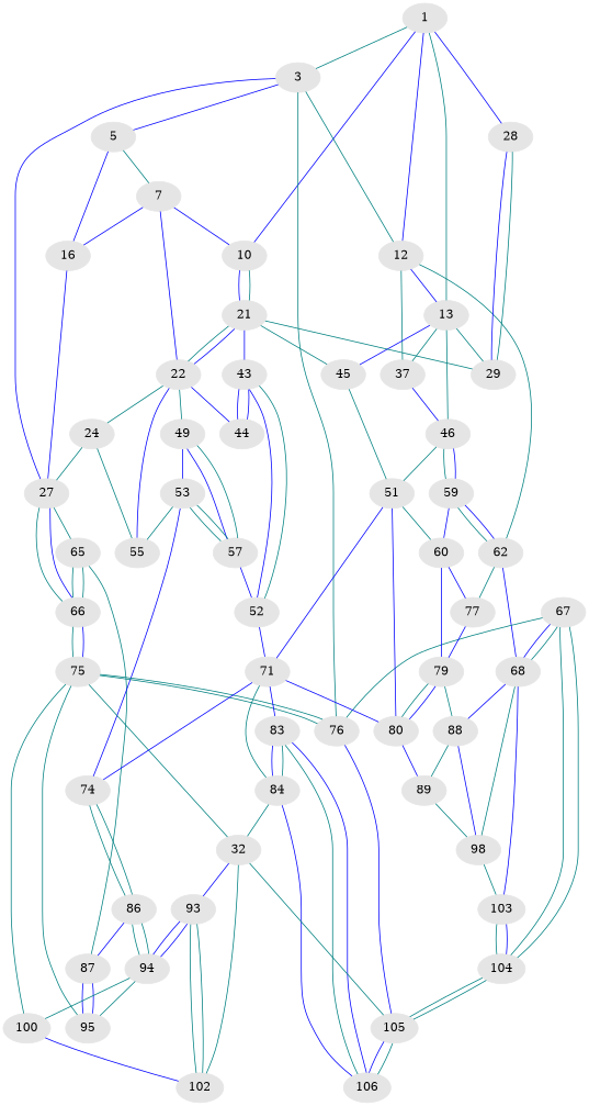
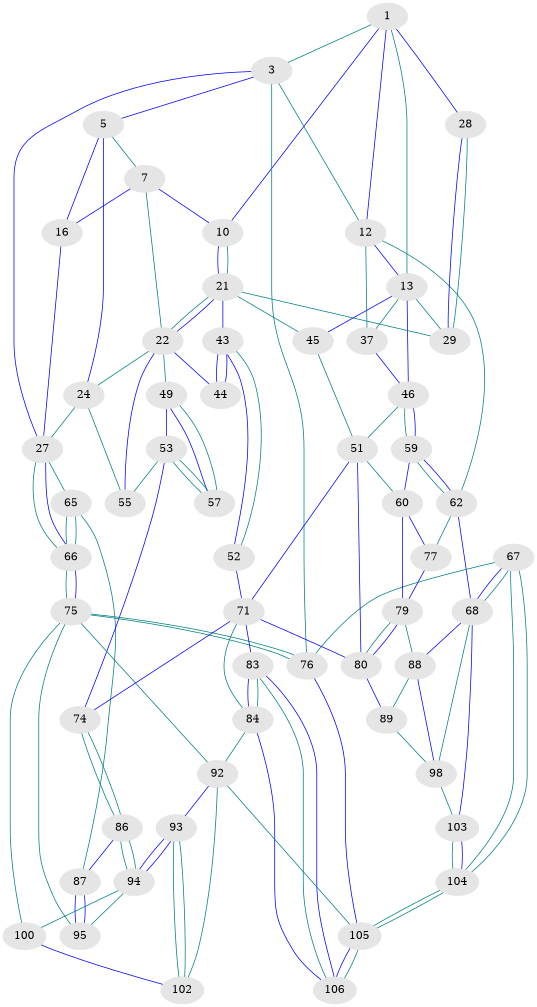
  graph {
    node [color=gray90 style=filled]
    edge [color=teal]
    1 [super="+2+8"]
    3 [super="+4"]
    10
    12 [super="+32"]
    13 [super="+33"]
    28
    5 [super="+6+20"]
    27
    76
    21 [super="+30"]
    37
    62 [super="+70"]
    29
    45
    46 [super="+47"]
    7 [super="+11"]
    16 [super="+17"]
    24 [super="+25+31"]
    66
    65
    67
    68 [super="+108+69"]
    104
    105 [super="+110"]
    22 [super="+39"]
    55 [super="+56+64"]
    44
    49 [super="+50"]
    43
    77
    51 [super="+61+52"]
    59
    n33 [label=52]
    53 [super="+54"]
    57
    75 [super="+96"]
    71 [super="+72+82"]
    60 [super="+78"]
    80 [super="+81"]
    74
    79 [super="+85"]
    83
    84 [super="+91"]
    89
    86
    87
    88 [super="+90"]
    98 [super="+99"]
    103
    95
-   92 [super="+107" label=32]
+   92 [super="+107"]
    100
    106 [super="+109"]
    94 [super="+97"]
    93
    102
    1 -- 3
    1 -- 10 [color=blue]
    1 -- 12 [color=blue]
    1 -- 13
    1 -- 28 [color=blue weight=2]
    3 -- 12
    3 -- 5 [color=blue]
    3 -- 27 [color=blue]
    3 -- 76
    10 -- 21 [color=blue]
    10 -- 21
    12 -- 13 [color=blue]
    12 -- 37
    12 -- 62
    13 -- 37
    13 -- 29
    13 -- 45 [color=blue]
-   13 -- 46
+   13 -- 46 [color=blue]
    28 -- 29 [color=blue]
    28 -- 29
    5 -- 7
    5 -- 16 [color=blue weight=2]
+   5 -- 24 [color=blue]
    27 -- 66
    27 -- 66 [color=blue]
    27 -- 65
    76 -- 105 [color=blue]
    21 -- 29
    21 -- 45
    21 -- 22
    21 -- 22 [color=blue]
    21 -- 43 [color=blue]
    37 -- 46 [color=blue]
    62 -- 68 [color=blue]
    62 -- 77
    45 -- 51
    46 -- 51
    46 -- 59
    46 -- 59 [color=blue]
    7 -- 10 [color=blue]
    7 -- 16 [color=blue weight=2]
-   7 -- 22 [color=blue]
+   7 -- 22
    16 -- 27 [color=blue weight=2]
    24 -- 27
    24 -- 55 [weight=2]
    66 -- 75
    66 -- 75 [color=blue]
    65 -- 66
    65 -- 66
    65 -- 87
    67 -- 76
    67 -- 68 [color=blue]
    67 -- 68
    67 -- 104
    67 -- 104
    68 -- 88 [color=blue]
    68 -- 98
    68 -- 103 [color=blue]
    104 -- 105
    104 -- 105
    105 -- 106 [color=blue weight=2]
    105 -- 106
    22 -- 24 [weight=2]
    22 -- 55 [color=blue]
    22 -- 44 [color=blue]
    22 -- 49
    49 -- 53 [color=blue]
    49 -- 57 [color=blue]
    49 -- 57
    43 -- 44 [color=blue]
    43 -- 44 [color=blue]
    43 -- n33 [color=blue]
    43 -- n33
    77 -- 79 [color=blue]
    51 -- 71 [color=blue]
    51 -- 60
    51 -- 80 [color=blue]
    59 -- 62
    59 -- 62 [color=blue]
    59 -- 60 [color=blue]
    n33 -- 71 [color=blue]
    53 -- 55
    53 -- 57
    53 -- 57
    53 -- 74 [color=blue]
-   57 -- n33 [color=blue]
    75 -- 76
    75 -- 76
    75 -- 95
    75 -- 92
    75 -- 100
    71 -- 80 [color=blue]
    71 -- 74 [color=blue]
    71 -- 83 [color=blue]
    71 -- 84
    60 -- 77 [color=blue]
    60 -- 79 [color=blue]
    80 -- 89 [color=blue]
    74 -- 86
    74 -- 86
    79 -- 80
    79 -- 80 [color=blue]
    79 -- 88
    83 -- 84 [color=blue]
    83 -- 84
    83 -- 106
    83 -- 106 [color=blue]
    84 -- 92
    84 -- 106 [color=blue]
    89 -- 98
    86 -- 87 [color=blue]
    86 -- 94
    86 -- 94
    87 -- 95 [color=blue]
    87 -- 95 [color=blue]
    88 -- 89
    88 -- 98 [color=blue]
    98 -- 103
    103 -- 104
    103 -- 104 [color=blue]
    92 -- 105
    92 -- 93 [color=blue]
    92 -- 102
    100 -- 102 [color=blue]
    94 -- 95
    94 -- 100
    93 -- 94 [color=blue]
    93 -- 94 [color=blue]
    93 -- 102
    93 -- 102
  }
